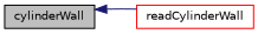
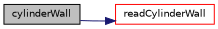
  digraph {
    rankdir=LR
    node [fontname=Helvetica fontsize=10 shape=record style=filled]
    n1 [color=black fillcolor=grey75 fontcolor=black height=0.2 label=cylinderWall width=0.4]
    n2 [color=red fillcolor=white height=0.2 label=readCylinderWall width=0.4]
-   n2 -> n1 [color=midnightblue fontname=Helvetica fontsize=10 labelfontname=Helvetica labelfontsize=10 style=solid]
+   n1 -> n2 [color=midnightblue fontname=Helvetica fontsize=10 labelfontname=Helvetica labelfontsize=10 style=solid]
  }
